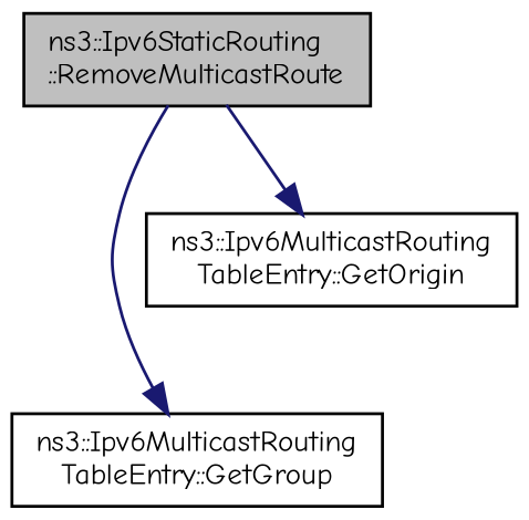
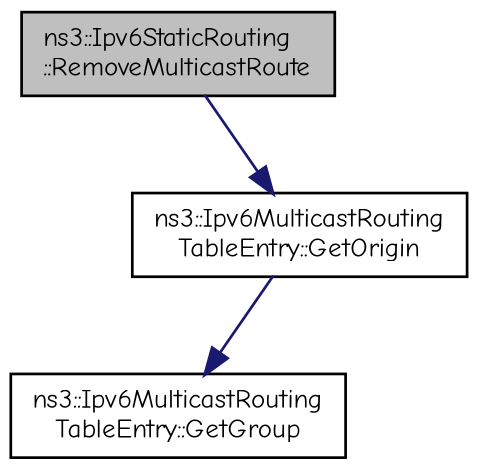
  digraph {
    fontname="Comic Neue"
    rankdir=TB
    node [color=black fillcolor=white fontname="Comic Neue" fontsize=10 shape=record style=filled]
    edge [color=midnightblue fontname="Comic Neue" fontsize=10 labelfontname=Helvetica labelfontsize=10 style=solid]
    n1 [fillcolor=grey75 fontcolor=black height=0.2 label="ns3::Ipv6StaticRouting\l::RemoveMulticastRoute" width=0.4]
    n2 [height=0.2 label="ns3::Ipv6MulticastRouting\lTableEntry::GetGroup" width=0.4]
    n3 [height=0.2 label="ns3::Ipv6MulticastRouting\lTableEntry::GetOrigin" width=0.4]
-   n1 -> n2
+   n3 -> n2
    n1 -> n3
  }
